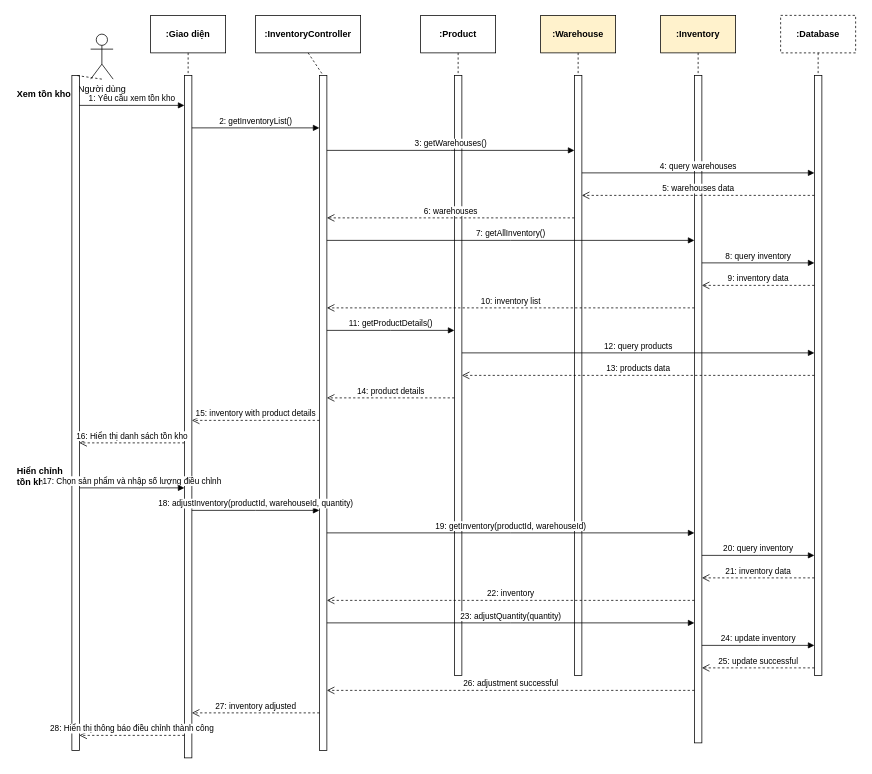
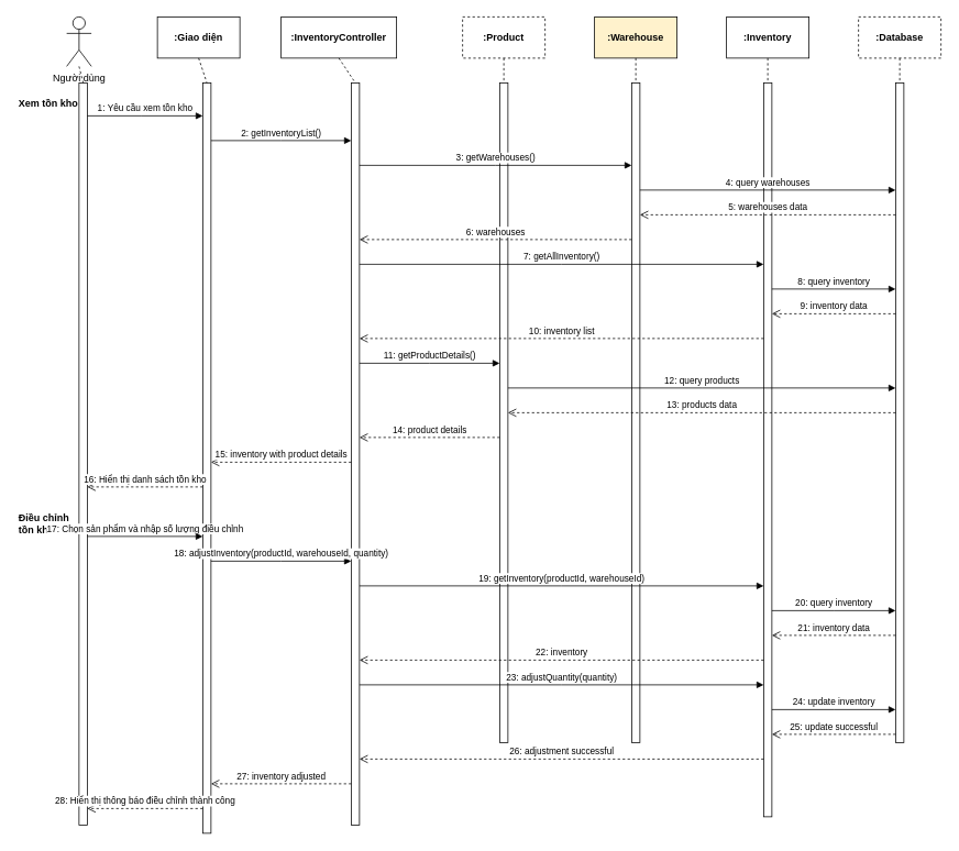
  <mxCell id="0" />
  <mxCell id="1" parent="0" />
- <mxCell id="2" value="Người dùng" style="shape=umlActor;verticalLabelPosition=bottom;verticalAlign=top;html=1;" parent="1" vertex="1"><mxGeometry x="120" y="45" width="30" height="60" as="geometry" /></mxCell>
- <mxCell id="3" value="&lt;b&gt;:Giao diện&lt;/b&gt;" style="html=1;whiteSpace=wrap;" vertex="1" parent="1"><mxGeometry x="200" y="20" width="100" height="50" as="geometry" /></mxCell>
+ <mxCell id="2" value="Người dùng" style="shape=umlActor;verticalLabelPosition=bottom;verticalAlign=top;html=1;" parent="1" vertex="1"><mxGeometry x="80" y="20" width="30" height="60" as="geometry" /></mxCell>
+ <mxCell id="3" value="&lt;b&gt;:Giao diện&lt;/b&gt;" style="html=1;whiteSpace=wrap;" vertex="1" parent="1"><mxGeometry x="190" y="20" width="100" height="50" as="geometry" /></mxCell>
  <mxCell id="4" value="&lt;b&gt;:InventoryController&lt;/b&gt;" style="html=1;whiteSpace=wrap;" vertex="1" parent="1"><mxGeometry x="340" y="20" width="140" height="50" as="geometry" /></mxCell>
- <mxCell id="5" value="&lt;b&gt;:Product&lt;/b&gt;" style="html=1;whiteSpace=wrap;" parent="1" vertex="1"><mxGeometry x="560" y="20" width="100" height="50" as="geometry" /></mxCell>
+ <mxCell id="5" value="&lt;b&gt;:Product&lt;/b&gt;" style="html=1;whiteSpace=wrap;dashed=1;" parent="1" vertex="1"><mxGeometry x="560" y="20" width="100" height="50" as="geometry" /></mxCell>
  <mxCell id="6" value="&lt;b&gt;:Warehouse&lt;/b&gt;" style="html=1;whiteSpace=wrap;fillColor=#fff2cc;" vertex="1" parent="1"><mxGeometry x="720" y="20" width="100" height="50" as="geometry" /></mxCell>
- <mxCell id="7" value="&lt;b&gt;:Inventory&lt;/b&gt;" style="html=1;whiteSpace=wrap;fillColor=#fff2cc;" parent="1" vertex="1"><mxGeometry x="880" y="20" width="100" height="50" as="geometry" /></mxCell>
+ <mxCell id="7" value="&lt;b&gt;:Inventory&lt;/b&gt;" style="html=1;whiteSpace=wrap;" parent="1" vertex="1"><mxGeometry x="880" y="20" width="100" height="50" as="geometry" /></mxCell>
  <mxCell id="8" value="&lt;b&gt;:Database&lt;/b&gt;" style="html=1;whiteSpace=wrap;dashed=1;" vertex="1" parent="1"><mxGeometry x="1040" y="20" width="100" height="50" as="geometry" /></mxCell>
  <mxCell id="9" value="" style="html=1;points=[];perimeter=orthogonalPerimeter;outlineConnect=0;targetShapes=umlLifeline;portConstraint=eastwest;newEdgeStyle={&quot;edgeStyle&quot;:&quot;elbowEdgeStyle&quot;,&quot;elbow&quot;:&quot;vertical&quot;,&quot;curved&quot;:0,&quot;rounded&quot;:0};" parent="1" vertex="1"><mxGeometry x="95" y="100" width="10" height="900" as="geometry" /></mxCell>
  <mxCell id="10" value="" style="html=1;points=[];perimeter=orthogonalPerimeter;outlineConnect=0;targetShapes=umlLifeline;portConstraint=eastwest;newEdgeStyle={&quot;edgeStyle&quot;:&quot;elbowEdgeStyle&quot;,&quot;elbow&quot;:&quot;vertical&quot;,&quot;curved&quot;:0,&quot;rounded&quot;:0};" vertex="1" parent="1"><mxGeometry x="245" y="100" width="10" height="910" as="geometry" /></mxCell>
  <mxCell id="11" value="" style="html=1;points=[];perimeter=orthogonalPerimeter;outlineConnect=0;targetShapes=umlLifeline;portConstraint=eastwest;newEdgeStyle={&quot;edgeStyle&quot;:&quot;elbowEdgeStyle&quot;,&quot;elbow&quot;:&quot;vertical&quot;,&quot;curved&quot;:0,&quot;rounded&quot;:0};" vertex="1" parent="1"><mxGeometry x="425" y="100" width="10" height="900" as="geometry" /></mxCell>
  <mxCell id="12" value="" style="html=1;points=[];perimeter=orthogonalPerimeter;outlineConnect=0;targetShapes=umlLifeline;portConstraint=eastwest;newEdgeStyle={&quot;edgeStyle&quot;:&quot;elbowEdgeStyle&quot;,&quot;elbow&quot;:&quot;vertical&quot;,&quot;curved&quot;:0,&quot;rounded&quot;:0};" parent="1" vertex="1"><mxGeometry x="605" y="100" width="10" height="800" as="geometry" /></mxCell>
  <mxCell id="13" value="" style="html=1;points=[];perimeter=orthogonalPerimeter;outlineConnect=0;targetShapes=umlLifeline;portConstraint=eastwest;newEdgeStyle={&quot;edgeStyle&quot;:&quot;elbowEdgeStyle&quot;,&quot;elbow&quot;:&quot;vertical&quot;,&quot;curved&quot;:0,&quot;rounded&quot;:0};" vertex="1" parent="1"><mxGeometry x="765" y="100" width="10" height="800" as="geometry" /></mxCell>
  <mxCell id="14" value="" style="html=1;points=[];perimeter=orthogonalPerimeter;outlineConnect=0;targetShapes=umlLifeline;portConstraint=eastwest;newEdgeStyle={&quot;edgeStyle&quot;:&quot;elbowEdgeStyle&quot;,&quot;elbow&quot;:&quot;vertical&quot;,&quot;curved&quot;:0,&quot;rounded&quot;:0};" parent="1" vertex="1"><mxGeometry x="925" y="100" width="10" height="890" as="geometry" /></mxCell>
  <mxCell id="15" value="" style="html=1;points=[];perimeter=orthogonalPerimeter;outlineConnect=0;targetShapes=umlLifeline;portConstraint=eastwest;newEdgeStyle={&quot;edgeStyle&quot;:&quot;elbowEdgeStyle&quot;,&quot;elbow&quot;:&quot;vertical&quot;,&quot;curved&quot;:0,&quot;rounded&quot;:0};" vertex="1" parent="1"><mxGeometry x="1085" y="100" width="10" height="800" as="geometry" /></mxCell>
  <mxCell id="16" value="" style="endArrow=none;dashed=1;html=1;rounded=0;exitX=0.5;exitY=1;exitDx=0;exitDy=0;entryX=0.5;entryY=0;entryDx=0;entryDy=0;" edge="1" parent="1" source="2" target="9"><mxGeometry width="50" height="50" relative="1" as="geometry"><mxPoint x="370" y="280" as="sourcePoint" /><mxPoint x="420" y="230" as="targetPoint" /></mxGeometry></mxCell>
  <mxCell id="17" value="" style="endArrow=none;dashed=1;html=1;rounded=0;exitX=0.5;exitY=1;exitDx=0;exitDy=0;entryX=0.5;entryY=0;entryDx=0;entryDy=0;" edge="1" parent="1" source="3" target="10"><mxGeometry width="50" height="50" relative="1" as="geometry"><mxPoint x="370" y="280" as="sourcePoint" /><mxPoint x="420" y="230" as="targetPoint" /></mxGeometry></mxCell>
  <mxCell id="18" value="" style="endArrow=none;dashed=1;html=1;rounded=0;exitX=0.5;exitY=1;exitDx=0;exitDy=0;entryX=0.5;entryY=0;entryDx=0;entryDy=0;" edge="1" parent="1" source="4" target="11"><mxGeometry width="50" height="50" relative="1" as="geometry"><mxPoint x="370" y="280" as="sourcePoint" /><mxPoint x="420" y="230" as="targetPoint" /></mxGeometry></mxCell>
  <mxCell id="19" value="" style="endArrow=none;dashed=1;html=1;rounded=0;exitX=0.5;exitY=1;exitDx=0;exitDy=0;entryX=0.5;entryY=0;entryDx=0;entryDy=0;" parent="1" source="5" target="12" edge="1"><mxGeometry width="50" height="50" relative="1" as="geometry"><mxPoint x="370" y="280" as="sourcePoint" /><mxPoint x="420" y="230" as="targetPoint" /></mxGeometry></mxCell>
  <mxCell id="20" value="" style="endArrow=none;dashed=1;html=1;rounded=0;exitX=0.5;exitY=1;exitDx=0;exitDy=0;entryX=0.5;entryY=0;entryDx=0;entryDy=0;" edge="1" parent="1" source="6" target="13"><mxGeometry width="50" height="50" relative="1" as="geometry"><mxPoint x="370" y="280" as="sourcePoint" /><mxPoint x="420" y="230" as="targetPoint" /></mxGeometry></mxCell>
  <mxCell id="21" value="" style="endArrow=none;dashed=1;html=1;rounded=0;exitX=0.5;exitY=1;exitDx=0;exitDy=0;entryX=0.5;entryY=0;entryDx=0;entryDy=0;" parent="1" source="7" target="14" edge="1"><mxGeometry width="50" height="50" relative="1" as="geometry"><mxPoint x="370" y="280" as="sourcePoint" /><mxPoint x="420" y="230" as="targetPoint" /></mxGeometry></mxCell>
  <mxCell id="22" value="" style="endArrow=none;dashed=1;html=1;rounded=0;exitX=0.5;exitY=1;exitDx=0;exitDy=0;entryX=0.5;entryY=0;entryDx=0;entryDy=0;" edge="1" parent="1" source="8" target="15"><mxGeometry width="50" height="50" relative="1" as="geometry"><mxPoint x="370" y="280" as="sourcePoint" /><mxPoint x="420" y="230" as="targetPoint" /></mxGeometry></mxCell>
  <mxCell id="23" value="&lt;b&gt;Xem tồn kho&lt;/b&gt;" style="text;html=1;strokeColor=none;fillColor=none;align=left;verticalAlign=middle;whiteSpace=wrap;rounded=0;" vertex="1" parent="1"><mxGeometry x="20" y="110" width="80" height="30" as="geometry" /></mxCell>
  <mxCell id="24" value="1: Yêu cầu xem tồn kho" style="html=1;verticalAlign=bottom;endArrow=block;edgeStyle=elbowEdgeStyle;elbow=vertical;curved=0;rounded=0;" parent="1" source="9" target="10" edge="1"><mxGeometry width="80" relative="1" as="geometry"><mxPoint x="110" y="140" as="sourcePoint" /><mxPoint x="190" y="140" as="targetPoint" /><Array as="points"><mxPoint x="170" y="140" /></Array></mxGeometry></mxCell>
  <mxCell id="25" value="2: getInventoryList()" style="html=1;verticalAlign=bottom;endArrow=block;edgeStyle=elbowEdgeStyle;elbow=vertical;curved=0;rounded=0;" parent="1" edge="1"><mxGeometry width="80" relative="1" as="geometry"><mxPoint x="255" y="170" as="sourcePoint" /><mxPoint x="425" y="170" as="targetPoint" /></mxGeometry></mxCell>
  <mxCell id="26" value="3: getWarehouses()" style="html=1;verticalAlign=bottom;endArrow=block;edgeStyle=elbowEdgeStyle;elbow=vertical;curved=0;rounded=0;" parent="1" edge="1"><mxGeometry width="80" relative="1" as="geometry"><mxPoint x="435" y="200" as="sourcePoint" /><mxPoint x="765" y="200" as="targetPoint" /></mxGeometry></mxCell>
  <mxCell id="27" value="4: query warehouses" style="html=1;verticalAlign=bottom;endArrow=block;edgeStyle=elbowEdgeStyle;elbow=vertical;curved=0;rounded=0;" parent="1" edge="1"><mxGeometry width="80" relative="1" as="geometry"><mxPoint x="775" y="230" as="sourcePoint" /><mxPoint x="1085" y="230" as="targetPoint" /></mxGeometry></mxCell>
  <mxCell id="28" value="5: warehouses data" style="html=1;verticalAlign=bottom;endArrow=open;dashed=1;endSize=8;edgeStyle=elbowEdgeStyle;elbow=vertical;curved=0;rounded=0;" parent="1" edge="1"><mxGeometry relative="1" as="geometry"><mxPoint x="1085" y="260" as="sourcePoint" /><mxPoint x="775" y="260" as="targetPoint" /></mxGeometry></mxCell>
  <mxCell id="29" value="6: warehouses" style="html=1;verticalAlign=bottom;endArrow=open;dashed=1;endSize=8;edgeStyle=elbowEdgeStyle;elbow=vertical;curved=0;rounded=0;" parent="1" edge="1"><mxGeometry relative="1" as="geometry"><mxPoint x="765" y="290" as="sourcePoint" /><mxPoint x="435" y="290" as="targetPoint" /></mxGeometry></mxCell>
  <mxCell id="30" value="7: getAllInventory()" style="html=1;verticalAlign=bottom;endArrow=block;edgeStyle=elbowEdgeStyle;elbow=vertical;curved=0;rounded=0;" parent="1" edge="1"><mxGeometry width="80" relative="1" as="geometry"><mxPoint x="435" y="320" as="sourcePoint" /><mxPoint x="925" y="320" as="targetPoint" /></mxGeometry></mxCell>
  <mxCell id="31" value="8: query inventory" style="html=1;verticalAlign=bottom;endArrow=block;edgeStyle=elbowEdgeStyle;elbow=vertical;curved=0;rounded=0;" parent="1" edge="1"><mxGeometry width="80" relative="1" as="geometry"><mxPoint x="935" y="350" as="sourcePoint" /><mxPoint x="1085" y="350" as="targetPoint" /></mxGeometry></mxCell>
  <mxCell id="32" value="9: inventory data" style="html=1;verticalAlign=bottom;endArrow=open;dashed=1;endSize=8;edgeStyle=elbowEdgeStyle;elbow=vertical;curved=0;rounded=0;" parent="1" edge="1"><mxGeometry relative="1" as="geometry"><mxPoint x="1085" y="380" as="sourcePoint" /><mxPoint x="935" y="380" as="targetPoint" /></mxGeometry></mxCell>
  <mxCell id="33" value="10: inventory list" style="html=1;verticalAlign=bottom;endArrow=open;dashed=1;endSize=8;edgeStyle=elbowEdgeStyle;elbow=vertical;curved=0;rounded=0;" parent="1" edge="1"><mxGeometry relative="1" as="geometry"><mxPoint x="925" y="410" as="sourcePoint" /><mxPoint x="435" y="410" as="targetPoint" /></mxGeometry></mxCell>
  <mxCell id="34" value="11: getProductDetails()" style="html=1;verticalAlign=bottom;endArrow=block;edgeStyle=elbowEdgeStyle;elbow=vertical;curved=0;rounded=0;" parent="1" edge="1"><mxGeometry width="80" relative="1" as="geometry"><mxPoint x="435" y="440" as="sourcePoint" /><mxPoint x="605" y="440" as="targetPoint" /></mxGeometry></mxCell>
  <mxCell id="35" value="12: query products" style="html=1;verticalAlign=bottom;endArrow=block;edgeStyle=elbowEdgeStyle;elbow=vertical;curved=0;rounded=0;" parent="1" edge="1"><mxGeometry width="80" relative="1" as="geometry"><mxPoint x="615" y="470" as="sourcePoint" /><mxPoint x="1085" y="470" as="targetPoint" /></mxGeometry></mxCell>
  <mxCell id="36" value="13: products data" style="html=1;verticalAlign=bottom;endArrow=open;dashed=1;endSize=8;edgeStyle=elbowEdgeStyle;elbow=vertical;curved=0;rounded=0;" edge="1" parent="1"><mxGeometry relative="1" as="geometry"><mxPoint x="1085" y="500" as="sourcePoint" /><mxPoint x="615" y="500" as="targetPoint" /></mxGeometry></mxCell>
  <mxCell id="37" value="14: product details" style="html=1;verticalAlign=bottom;endArrow=open;dashed=1;endSize=8;edgeStyle=elbowEdgeStyle;elbow=vertical;curved=0;rounded=0;" edge="1" parent="1"><mxGeometry relative="1" as="geometry"><mxPoint x="605" y="530" as="sourcePoint" /><mxPoint x="435" y="530" as="targetPoint" /></mxGeometry></mxCell>
  <mxCell id="38" value="15: inventory with product details" style="html=1;verticalAlign=bottom;endArrow=open;dashed=1;endSize=8;edgeStyle=elbowEdgeStyle;elbow=vertical;curved=0;rounded=0;" edge="1" parent="1"><mxGeometry relative="1" as="geometry"><mxPoint x="425" y="560" as="sourcePoint" /><mxPoint x="255" y="560" as="targetPoint" /></mxGeometry></mxCell>
  <mxCell id="39" value="16: Hiển thị danh sách tồn kho" style="html=1;verticalAlign=bottom;endArrow=open;dashed=1;endSize=8;edgeStyle=elbowEdgeStyle;elbow=vertical;curved=0;rounded=0;" edge="1" parent="1"><mxGeometry relative="1" as="geometry"><mxPoint x="245" y="590" as="sourcePoint" /><mxPoint x="105" y="590" as="targetPoint" /></mxGeometry></mxCell>
- <mxCell id="40" value="&lt;b&gt;Hiển chỉnh tồn kho&lt;/b&gt;" style="text;html=1;strokeColor=none;fillColor=none;align=left;verticalAlign=middle;whiteSpace=wrap;rounded=0;" vertex="1" parent="1"><mxGeometry x="20" y="620" width="80" height="30" as="geometry" /></mxCell>
+ <mxCell id="40" value="&lt;b&gt;Điều chỉnh tồn kho&lt;/b&gt;" style="text;html=1;strokeColor=none;fillColor=none;align=left;verticalAlign=middle;whiteSpace=wrap;rounded=0;" vertex="1" parent="1"><mxGeometry x="20" y="620" width="80" height="30" as="geometry" /></mxCell>
  <mxCell id="41" value="17: Chọn sản phẩm và nhập số lượng điều chỉnh" style="html=1;verticalAlign=bottom;endArrow=block;edgeStyle=elbowEdgeStyle;elbow=vertical;curved=0;rounded=0;" edge="1" parent="1"><mxGeometry width="80" relative="1" as="geometry"><mxPoint x="105" y="650" as="sourcePoint" /><mxPoint x="245" y="650" as="targetPoint" /></mxGeometry></mxCell>
  <mxCell id="42" value="18: adjustInventory(productId, warehouseId, quantity)" style="html=1;verticalAlign=bottom;endArrow=block;edgeStyle=elbowEdgeStyle;elbow=vertical;curved=0;rounded=0;" edge="1" parent="1"><mxGeometry width="80" relative="1" as="geometry"><mxPoint x="255" y="680" as="sourcePoint" /><mxPoint x="425" y="680" as="targetPoint" /></mxGeometry></mxCell>
  <mxCell id="43" value="19: getInventory(productId, warehouseId)" style="html=1;verticalAlign=bottom;endArrow=block;edgeStyle=elbowEdgeStyle;elbow=vertical;curved=0;rounded=0;" edge="1" parent="1"><mxGeometry width="80" relative="1" as="geometry"><mxPoint x="435" y="710" as="sourcePoint" /><mxPoint x="925" y="710" as="targetPoint" /></mxGeometry></mxCell>
  <mxCell id="44" value="20: query inventory" style="html=1;verticalAlign=bottom;endArrow=block;edgeStyle=elbowEdgeStyle;elbow=vertical;curved=0;rounded=0;" edge="1" parent="1"><mxGeometry width="80" relative="1" as="geometry"><mxPoint x="935" y="740" as="sourcePoint" /><mxPoint x="1085" y="740" as="targetPoint" /></mxGeometry></mxCell>
  <mxCell id="45" value="21: inventory data" style="html=1;verticalAlign=bottom;endArrow=open;dashed=1;endSize=8;edgeStyle=elbowEdgeStyle;elbow=vertical;curved=0;rounded=0;" edge="1" parent="1"><mxGeometry relative="1" as="geometry"><mxPoint x="1085" y="770" as="sourcePoint" /><mxPoint x="935" y="770" as="targetPoint" /></mxGeometry></mxCell>
  <mxCell id="46" value="22: inventory" style="html=1;verticalAlign=bottom;endArrow=open;dashed=1;endSize=8;edgeStyle=elbowEdgeStyle;elbow=vertical;curved=0;rounded=0;" edge="1" parent="1"><mxGeometry relative="1" as="geometry"><mxPoint x="925" y="800" as="sourcePoint" /><mxPoint x="435" y="800" as="targetPoint" /></mxGeometry></mxCell>
  <mxCell id="47" value="23: adjustQuantity(quantity)" style="html=1;verticalAlign=bottom;endArrow=block;edgeStyle=elbowEdgeStyle;elbow=vertical;curved=0;rounded=0;" edge="1" parent="1"><mxGeometry width="80" relative="1" as="geometry"><mxPoint x="435" y="830" as="sourcePoint" /><mxPoint x="925" y="830" as="targetPoint" /></mxGeometry></mxCell>
  <mxCell id="48" value="24: update inventory" style="html=1;verticalAlign=bottom;endArrow=block;edgeStyle=elbowEdgeStyle;elbow=vertical;curved=0;rounded=0;" edge="1" parent="1"><mxGeometry width="80" relative="1" as="geometry"><mxPoint x="935" y="860" as="sourcePoint" /><mxPoint x="1085" y="860" as="targetPoint" /></mxGeometry></mxCell>
  <mxCell id="49" value="25: update successful" style="html=1;verticalAlign=bottom;endArrow=open;dashed=1;endSize=8;edgeStyle=elbowEdgeStyle;elbow=vertical;curved=0;rounded=0;" edge="1" parent="1"><mxGeometry relative="1" as="geometry"><mxPoint x="1085" y="890" as="sourcePoint" /><mxPoint x="935" y="890" as="targetPoint" /></mxGeometry></mxCell>
  <mxCell id="50" value="26: adjustment successful" style="html=1;verticalAlign=bottom;endArrow=open;dashed=1;endSize=8;edgeStyle=elbowEdgeStyle;elbow=vertical;curved=0;rounded=0;" edge="1" parent="1"><mxGeometry relative="1" as="geometry"><mxPoint x="925" y="920" as="sourcePoint" /><mxPoint x="435" y="920" as="targetPoint" /></mxGeometry></mxCell>
  <mxCell id="51" value="27: inventory adjusted" style="html=1;verticalAlign=bottom;endArrow=open;dashed=1;endSize=8;edgeStyle=elbowEdgeStyle;elbow=vertical;curved=0;rounded=0;" edge="1" parent="1"><mxGeometry relative="1" as="geometry"><mxPoint x="425" y="950" as="sourcePoint" /><mxPoint x="255" y="950" as="targetPoint" /></mxGeometry></mxCell>
  <mxCell id="52" value="28: Hiển thị thông báo điều chỉnh thành công" style="html=1;verticalAlign=bottom;endArrow=open;dashed=1;endSize=8;edgeStyle=elbowEdgeStyle;elbow=vertical;curved=0;rounded=0;" edge="1" parent="1"><mxGeometry relative="1" as="geometry"><mxPoint x="245" y="980" as="sourcePoint" /><mxPoint x="105" y="980" as="targetPoint" /></mxGeometry></mxCell>
